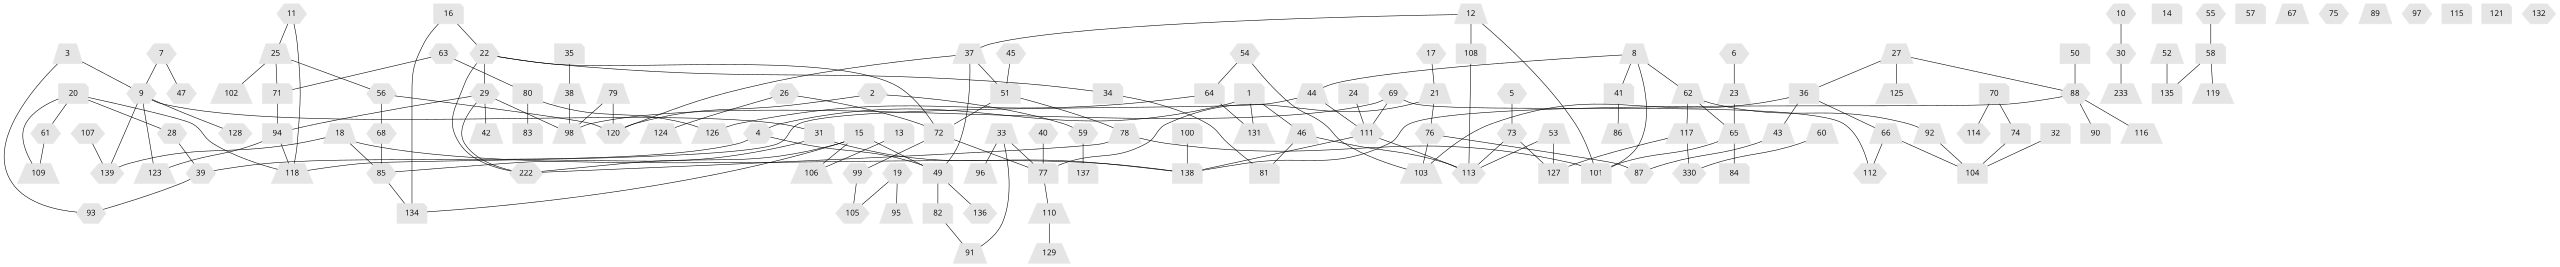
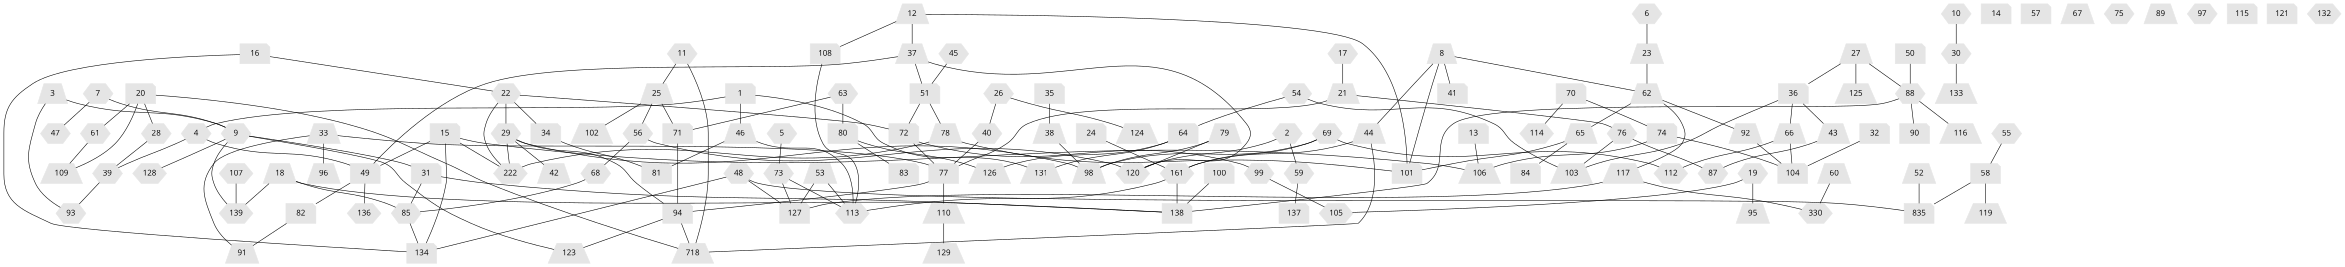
  graph {
    fontname="Open Sans"
    node [color=gray90 fontname="Open Sans" shape=hexagon style=filled]
    edge [fontname="Open Sans"]
    1 [shape=note]
    4
    46 [shape=trapezium]
    131 [shape=trapezium]
    39
    49 [shape=note]
    81 [shape=note]
    113
    2
    59
    120
    137 [shape=note]
    3 [shape=trapezium]
    9
    93
    31 [shape=note]
    123 [shape=trapezium]
    128
    139
    82 [shape=note]
    136
    5
    73
    127 [shape=note]
    23 [shape=trapezium]
    6
    62 [shape=trapezium]
    7
    47
    8 [shape=trapezium]
    41 [shape=note]
    44 [shape=trapezium]
    101 [shape=note]
-   86 [shape=trapezium]
-   118 [shape=trapezium]
-   111
+   118 [shape=trapezium label=718]
+   111 [label=161]
    65 [shape=trapezium]
    92 [shape=trapezium]
    117 [shape=trapezium]
    85
    138 [shape=note]
    10
    30
-   133 [shape=trapezium label=233]
+   133 [shape=trapezium]
    25 [shape=trapezium]
    11
    56
    71 [shape=note]
    102 [shape=trapezium]
    64 [shape=note]
    126 [shape=trapezium]
    12 [shape=trapezium]
    37 [shape=trapezium]
    108 [shape=note]
    51 [shape=note]
    13 [shape=note]
    106 [shape=trapezium]
    14 [shape=note]
    15 [shape=note]
    n60 [label=222]
    134 [shape=note]
    94 [shape=note]
    16 [shape=note]
    22
    29
    34 [shape=note]
    72 [shape=note]
    21 [shape=trapezium]
    17
    76
    77 [shape=note]
    18 [shape=trapezium]
    95 [shape=trapezium]
    19
    105
    20 [shape=note]
    28
    61
    109 [shape=trapezium]
    103 [shape=trapezium]
    87
    110 [shape=trapezium]
    42 [shape=trapezium]
    98 [shape=trapezium]
    99
    24 [shape=note]
    68
    26
    124 [shape=trapezium]
    27 [shape=trapezium]
    36 [shape=note]
    88
    125 [shape=trapezium]
    43 [shape=trapezium]
    66 [shape=trapezium]
    90 [shape=note]
    116 [shape=trapezium]
    32 [shape=note]
    104 [shape=note]
    33 [shape=trapezium]
    91 [shape=trapezium]
    96 [shape=trapezium]
    35 [shape=note]
    38 [shape=trapezium]
    112
    78 [shape=trapezium]
    40
    45
-   135 [shape=note]
+   48
+   135 [shape=note label=835]
    50 [shape=note]
    52 [shape=trapezium]
    53 [shape=trapezium]
    54
    58 [shape=note]
    55
    119 [shape=trapezium]
    57 [shape=note]
    60 [shape=trapezium]
    n120 [label=330]
    84 [shape=note]
    63
    80 [shape=note]
    83 [shape=note]
    67 [shape=trapezium]
    69
    129 [shape=trapezium]
    70 [shape=note]
    74 [shape=note]
    114
    75
    79 [shape=trapezium]
    89 [shape=trapezium]
    97
    100 [shape=note]
    107
    115 [shape=note]
    121 [shape=note]
    132
    1 -- 4
    1 -- 46
    1 -- 131
    4 -- 39
    4 -- 49
    46 -- 81
    46 -- 113
    39 -- 93
    49 -- 82
    49 -- 136
    2 -- 59
    2 -- 120
    59 -- 137
    3 -- 9
    3 -- 93
    9 -- 31
    9 -- 123
    9 -- 128
    9 -- 139
    31 -- 85
    31 -- 138
    82 -- 91
    5 -- 73
    73 -- 113
    73 -- 127
-   23 -- 65
+   23 -- 62
    6 -- 23
    62 -- 65
    62 -- 92
    62 -- 117
    7 -- 9
    7 -- 47
    8 -- 62
    8 -- 41
    8 -- 44
    8 -- 101
-   41 -- 86
    44 -- 118
    44 -- 111
    111 -- 113
    111 -- 138
    65 -- 101
    65 -- 84
    92 -- 104
    117 -- 127
    117 -- n120
    85 -- 134
    10 -- 30
    30 -- 133
    25 -- 56
    25 -- 71
    25 -- 102
    11 -- 118
    11 -- 25
    56 -- 120
    56 -- 68
    71 -- 94
    64 -- 131
    64 -- 126
    12 -- 101
    12 -- 37
    12 -- 108
    37 -- 49
    37 -- 120
    37 -- 51
    108 -- 113
    51 -- 72
    51 -- 78
    13 -- 106
    15 -- 49
    15 -- 106
    15 -- n60
    15 -- 134
    94 -- 123
    94 -- 118
    16 -- 134
    16 -- 22
    22 -- n60
    22 -- 29
    22 -- 34
    22 -- 72
    29 -- n60
    29 -- 94
    29 -- 42
    29 -- 98
    34 -- 81
    72 -- 77
    72 -- 99
    21 -- 76
    21 -- 77
    17 -- 21
    76 -- 103
    76 -- 87
+   77 -- 94
    77 -- 110
    18 -- 139
    18 -- 85
    18 -- 138
    19 -- 95
    19 -- 105
    20 -- 118
    20 -- 28
    20 -- 61
    20 -- 109
    28 -- 39
    61 -- 109
    110 -- 129
    99 -- 105
    24 -- 111
    68 -- 85
-   26 -- 72
+   26 -- 40
    26 -- 124
    27 -- 36
    27 -- 88
    27 -- 125
    36 -- 103
    36 -- 43
    36 -- 66
    88 -- 138
    88 -- 90
    88 -- 116
    43 -- 87
    66 -- 104
    66 -- 112
    32 -- 104
    33 -- 77
    33 -- 91
    33 -- 96
    35 -- 38
    38 -- 98
    78 -- 101
    78 -- n60
    40 -- 77
    45 -- 51
+   48 -- 127
+   48 -- 134
+   48 -- 135
    50 -- 88
    52 -- 135
    53 -- 113
    53 -- 127
    54 -- 64
    54 -- 103
    58 -- 135
    58 -- 119
    55 -- 58
    60 -- n120
    63 -- 71
    63 -- 80
    80 -- 126
    80 -- 83
    69 -- 111
    69 -- 98
    69 -- 112
    70 -- 74
    70 -- 114
+   74 -- 106
    74 -- 104
    79 -- 120
    79 -- 98
    100 -- 138
    107 -- 139
  }
